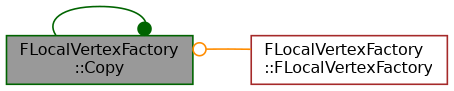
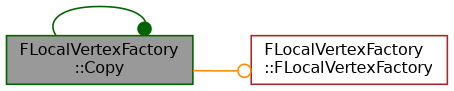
  digraph {
    rankdir=LR
    node [fontname=Helvetica fontsize=10 shape=box style=filled]
    edge [fontname=Helvetica fontsize=10 labelfontname=Helvetica labelfontsize=10 style=solid]
    n1 [color=darkgreen fillcolor=grey60 fontcolor=black height=0.2 label="FLocalVertexFactory\l::Copy" width=0.4]
    n2 [color=brown fillcolor=white height=0.2 label="FLocalVertexFactory\l::FLocalVertexFactory" width=0.4]
    n1 -> n1 [color=darkgreen arrowhead=dot]
-   n2 -> n1 [color=darkorange arrowhead=odot]
+   n1 -> n2 [color=darkorange arrowhead=odot]
  }
